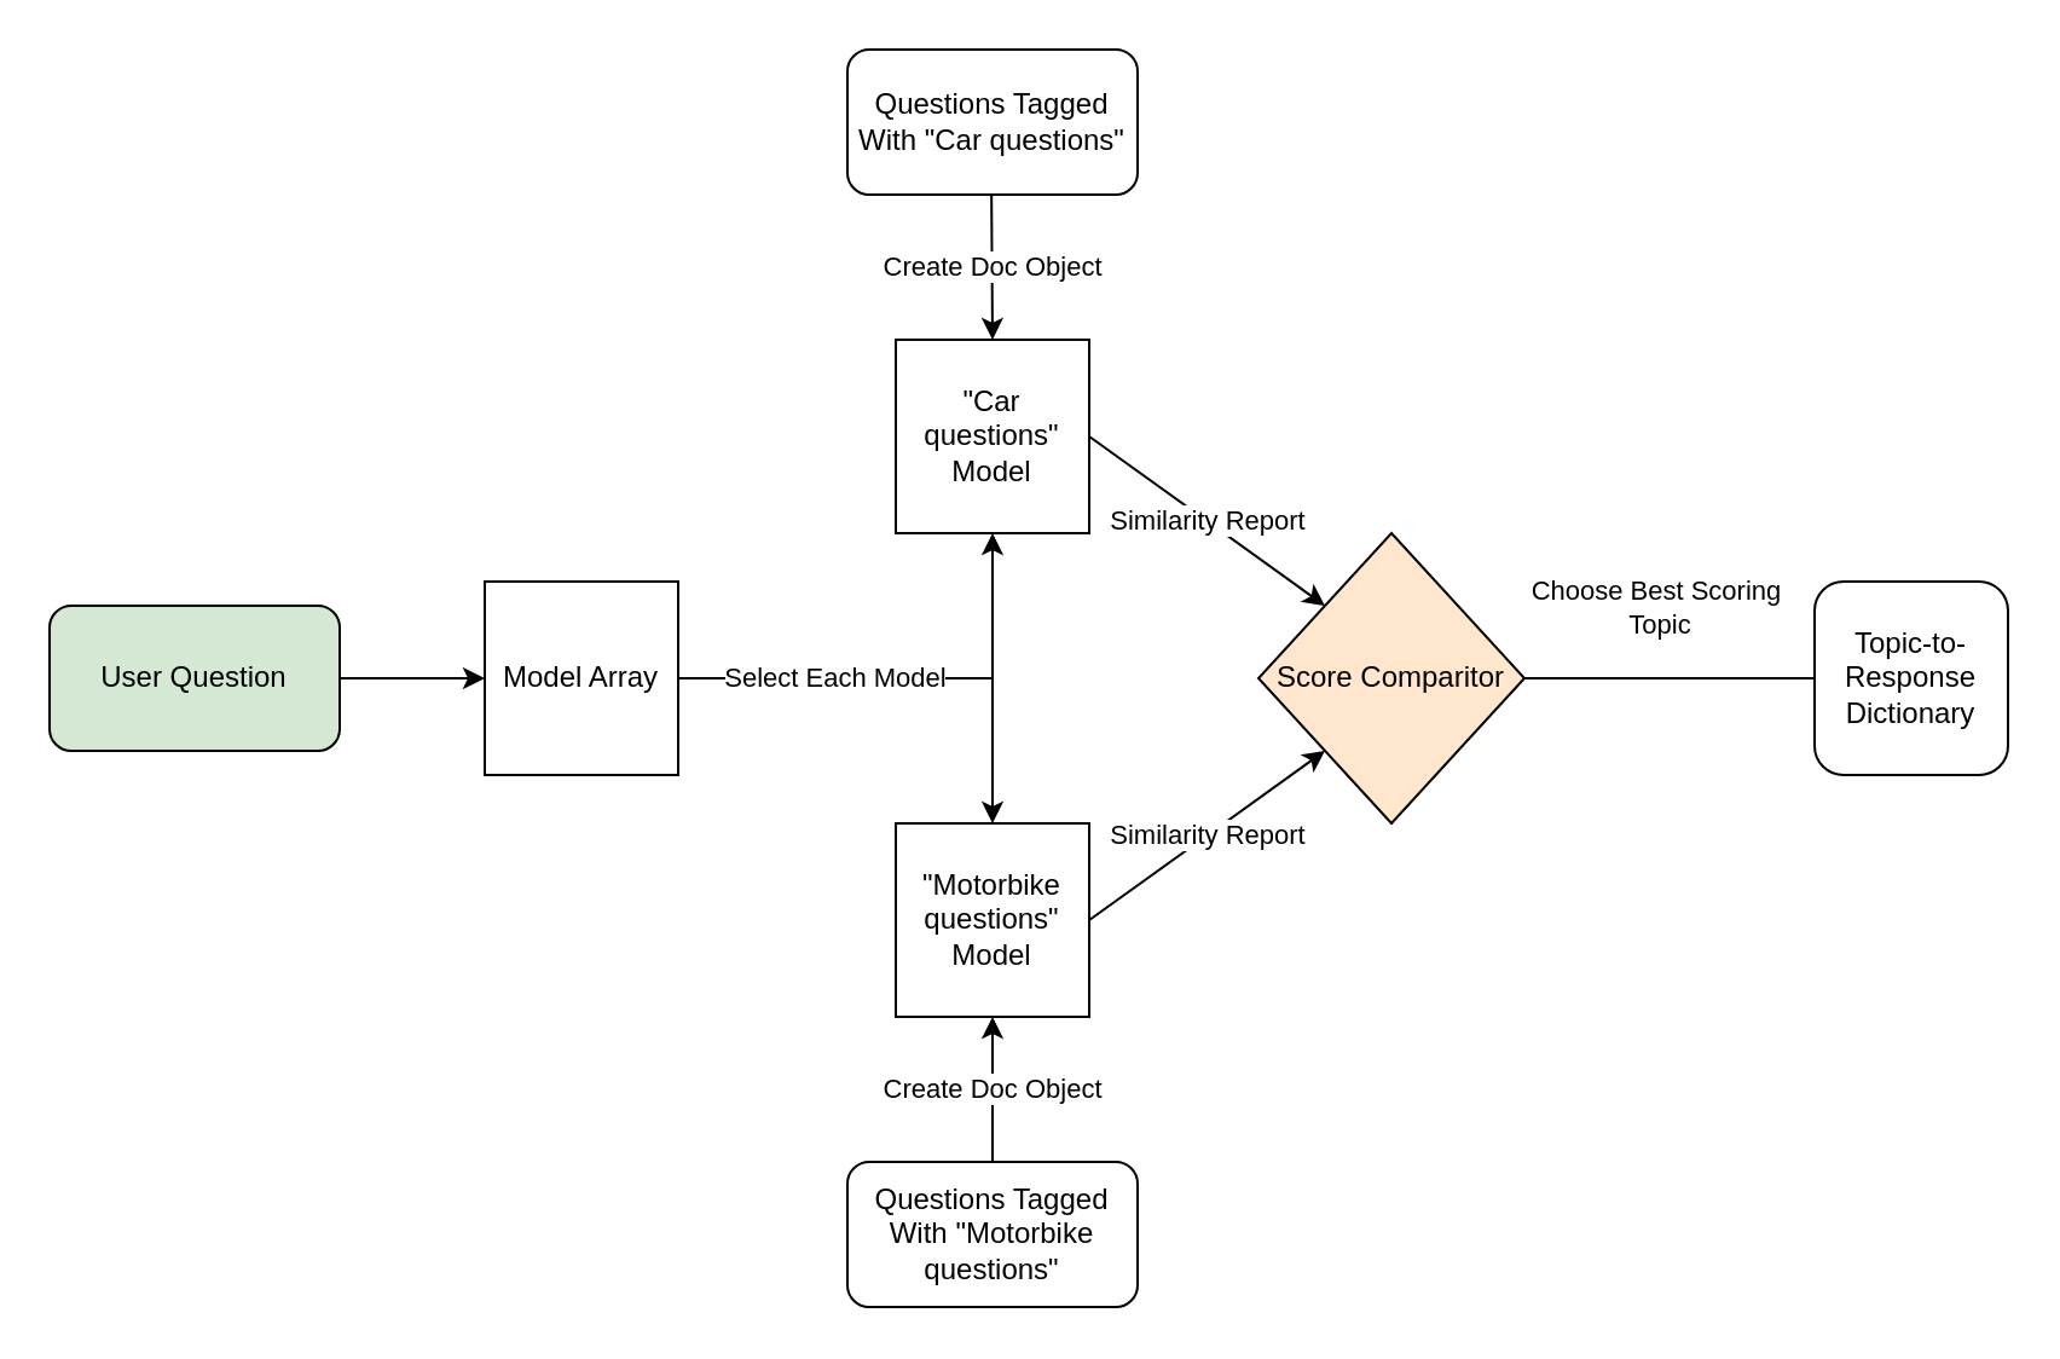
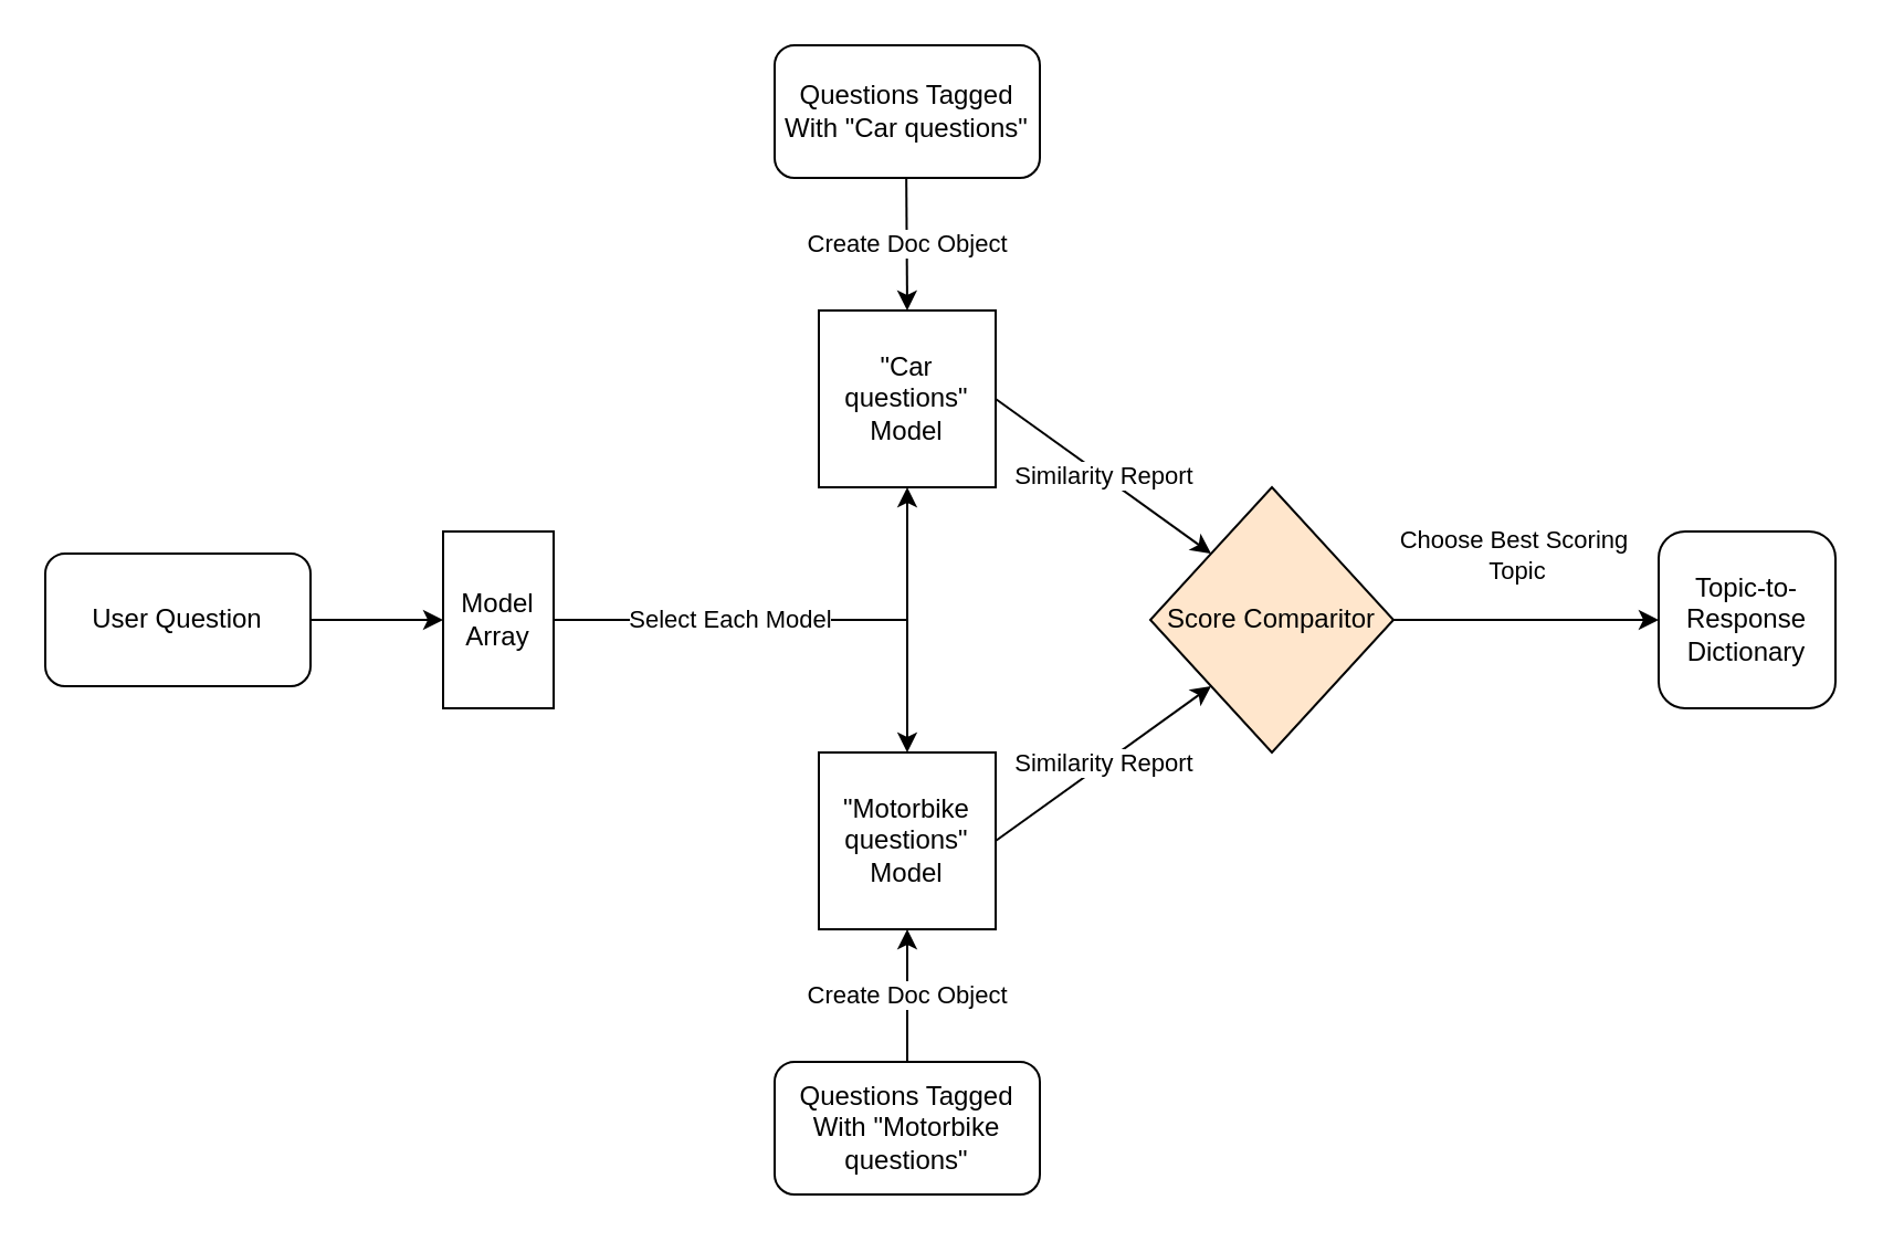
  <mxCell id="0" />
  <mxCell id="1" parent="0" />
  <mxCell id="2" value="&quot;Car questions&quot; Model" style="whiteSpace=wrap;html=1;aspect=fixed;" vertex="1" parent="1"><mxGeometry x="370" y="140" width="80" height="80" as="geometry" /></mxCell>
  <mxCell id="3" value="&quot;Motorbike questions&quot; Model" style="whiteSpace=wrap;html=1;aspect=fixed;" vertex="1" parent="1"><mxGeometry x="370" y="340" width="80" height="80" as="geometry" /></mxCell>
  <mxCell id="4" value="Create Doc Object" style="endArrow=classic;html=1;rounded=0;entryX=0.5;entryY=0;entryDx=0;entryDy=0;" edge="1" parent="1" target="2"><mxGeometry width="50" height="50" relative="1" as="geometry"><mxPoint x="409.58" y="80" as="sourcePoint" /><mxPoint x="409.58" y="150" as="targetPoint" /></mxGeometry></mxCell>
  <mxCell id="5" value="Questions Tagged With &quot;Car questions&quot;" style="rounded=1;whiteSpace=wrap;html=1;" vertex="1" parent="1"><mxGeometry x="350" y="20" width="120" height="60" as="geometry" /></mxCell>
  <mxCell id="6" value="Questions Tagged With &quot;Motorbike questions&quot;" style="rounded=1;whiteSpace=wrap;html=1;" vertex="1" parent="1"><mxGeometry x="350" y="480" width="120" height="60" as="geometry" /></mxCell>
  <mxCell id="7" value="Create Doc Object" style="endArrow=classic;html=1;rounded=0;exitX=0.5;exitY=0;exitDx=0;exitDy=0;entryX=0.5;entryY=1;entryDx=0;entryDy=0;" edge="1" parent="1" source="6" target="3"><mxGeometry width="50" height="50" relative="1" as="geometry"><mxPoint x="560" y="340" as="sourcePoint" /><mxPoint x="610" y="290" as="targetPoint" /></mxGeometry></mxCell>
- <mxCell id="8" value="User Question" style="rounded=1;whiteSpace=wrap;html=1;fillColor=#d5e8d4;" vertex="1" parent="1"><mxGeometry x="20" y="250" width="120" height="60" as="geometry" /></mxCell>
- <mxCell id="9" value="Model Array" style="whiteSpace=wrap;html=1;aspect=fixed;" vertex="1" parent="1"><mxGeometry x="200" y="240" width="80" height="80" as="geometry" /></mxCell>
+ <mxCell id="8" value="User Question" style="rounded=1;whiteSpace=wrap;html=1;" vertex="1" parent="1"><mxGeometry x="20" y="250" width="120" height="60" as="geometry" /></mxCell>
+ <mxCell id="9" value="Model Array" style="whiteSpace=wrap;html=1;aspect=fixed;" vertex="1" parent="1"><mxGeometry x="200" y="240" width="50" height="80" as="geometry" /></mxCell>
  <mxCell id="10" value="" style="endArrow=classic;html=1;rounded=0;" edge="1" parent="1" target="9"><mxGeometry width="50" height="50" relative="1" as="geometry"><mxPoint x="140" y="280" as="sourcePoint" /><mxPoint x="190" y="230" as="targetPoint" /></mxGeometry></mxCell>
  <mxCell id="11" value="Select Each Model" style="endArrow=none;html=1;rounded=0;exitX=1;exitY=0.5;exitDx=0;exitDy=0;endFill=0;" edge="1" parent="1" source="9"><mxGeometry width="50" height="50" relative="1" as="geometry"><mxPoint x="450" y="360" as="sourcePoint" /><mxPoint x="410" y="280" as="targetPoint" /><Array as="points"><mxPoint x="370" y="280" /></Array></mxGeometry></mxCell>
  <mxCell id="12" value="Score Comparitor" style="rhombus;whiteSpace=wrap;html=1;fillColor=#ffe6cc;" vertex="1" parent="1"><mxGeometry x="520" y="220" width="110" height="120" as="geometry" /></mxCell>
  <mxCell id="13" value="Similarity Report" style="endArrow=classic;html=1;rounded=0;exitX=1;exitY=0.5;exitDx=0;exitDy=0;entryX=0;entryY=0;entryDx=0;entryDy=0;" edge="1" parent="1" source="2" target="12"><mxGeometry width="50" height="50" relative="1" as="geometry"><mxPoint x="510" y="370" as="sourcePoint" /><mxPoint x="560" y="320" as="targetPoint" /></mxGeometry></mxCell>
  <mxCell id="14" value="Similarity Report" style="endArrow=classic;html=1;rounded=0;exitX=1;exitY=0.5;exitDx=0;exitDy=0;entryX=0;entryY=1;entryDx=0;entryDy=0;" edge="1" parent="1" source="3" target="12"><mxGeometry width="50" height="50" relative="1" as="geometry"><mxPoint x="510" y="370" as="sourcePoint" /><mxPoint x="560" y="320" as="targetPoint" /></mxGeometry></mxCell>
  <mxCell id="15" value="Topic-to-Response Dictionary" style="whiteSpace=wrap;html=1;aspect=fixed;rounded=1;" vertex="1" parent="1"><mxGeometry x="750" y="240" width="80" height="80" as="geometry" /></mxCell>
- <mxCell id="16" value="" style="endArrow=none;html=1;rounded=0;entryX=0;entryY=0.5;entryDx=0;entryDy=0;exitX=1;exitY=0.5;exitDx=0;exitDy=0;" edge="1" parent="1" source="12" target="15"><mxGeometry width="50" height="50" relative="1" as="geometry"><mxPoint x="640" y="280" as="sourcePoint" /><mxPoint x="680" y="230" as="targetPoint" /></mxGeometry></mxCell>
+ <mxCell id="16" value="" style="endArrow=classic;html=1;rounded=0;entryX=0;entryY=0.5;entryDx=0;entryDy=0;exitX=1;exitY=0.5;exitDx=0;exitDy=0;" edge="1" parent="1" source="12" target="15"><mxGeometry width="50" height="50" relative="1" as="geometry"><mxPoint x="640" y="280" as="sourcePoint" /><mxPoint x="680" y="230" as="targetPoint" /></mxGeometry></mxCell>
  <mxCell id="17" value="Choose Best Scoring&amp;nbsp;&lt;br&gt;Topic" style="edgeLabel;html=1;align=center;verticalAlign=middle;resizable=0;points=[];" vertex="1" connectable="0" parent="16"><mxGeometry x="0.25" y="-1" relative="1" as="geometry"><mxPoint x="-20" y="-31" as="offset" /></mxGeometry></mxCell>
  <mxCell id="18" value="" style="endArrow=classic;html=1;rounded=0;entryX=0.5;entryY=1;entryDx=0;entryDy=0;" edge="1" parent="1" target="2"><mxGeometry width="50" height="50" relative="1" as="geometry"><mxPoint x="410" y="280" as="sourcePoint" /><mxPoint x="560" y="290" as="targetPoint" /></mxGeometry></mxCell>
  <mxCell id="19" value="" style="endArrow=classic;html=1;rounded=0;entryX=0.5;entryY=0;entryDx=0;entryDy=0;" edge="1" parent="1" target="3"><mxGeometry width="50" height="50" relative="1" as="geometry"><mxPoint x="410" y="280" as="sourcePoint" /><mxPoint x="420" y="230" as="targetPoint" /></mxGeometry></mxCell>
